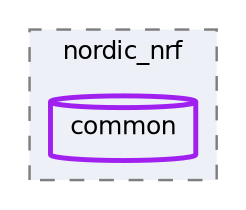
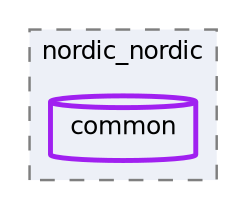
  digraph {
    compound=true
    n1 [color=purple fillcolor="#edf0f7" fontname=Helvetica fontsize=10 height=0.2 label=common shape=cylinder style="filled,bold" width=0.4]
    subgraph cluster_1 {
      bgcolor="#edf0f7"
      fontname=Helvetica
      fontsize=10
-     label=nordic_nrf
+     label=nordic_nordic
      pencolor=grey50
      style="filled,dashed"
      n1
    }
  }
